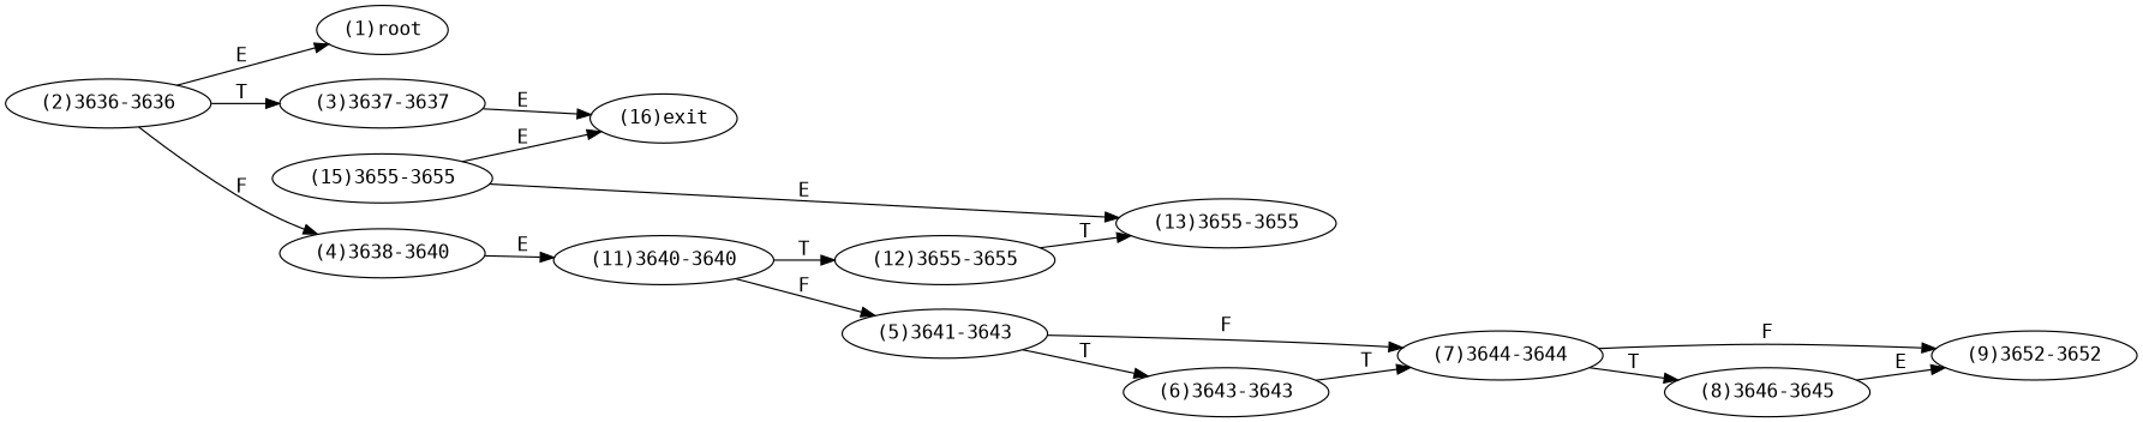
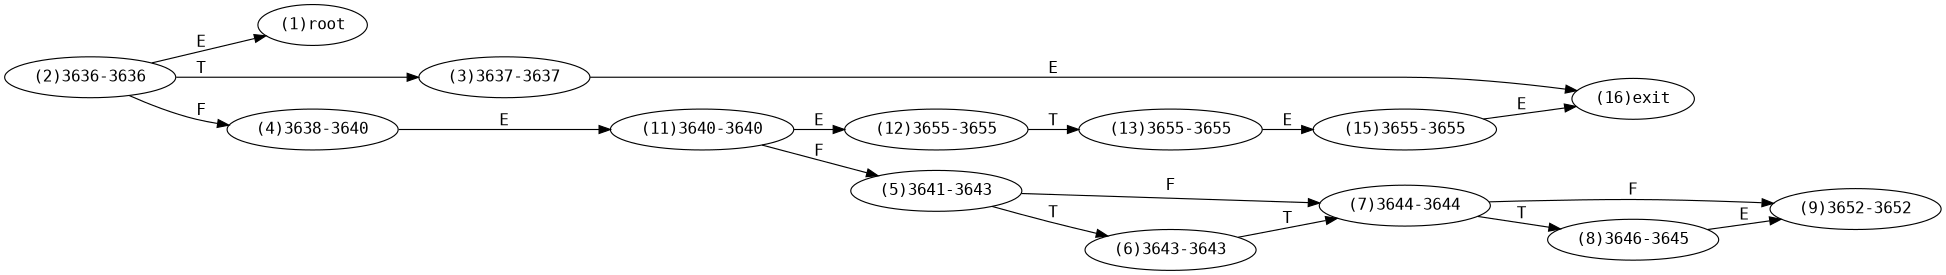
  digraph {
    fontname="DejaVu Sans Mono"
    rankdir=LR
    node [fontname="DejaVu Sans Mono"]
    edge [fontname="DejaVu Sans Mono"]
    n1 [label="(1)root"]
    n2 [label="(2)3636-3636"]
    n3 [label="(3)3637-3637"]
    n4 [label="(4)3638-3640"]
    n5 [label="(16)exit"]
    n6 [label="(11)3640-3640"]
    n7 [label="(5)3641-3643"]
    n8 [label="(12)3655-3655"]
    n9 [label="(6)3643-3643"]
    n10 [label="(7)3644-3644"]
    n11 [label="(8)3646-3645"]
    n12 [label="(9)3652-3652"]
    n13 [label="(13)3655-3655"]
    n14 [label="(15)3655-3655"]
    n2 -> n1 [label=E]
    n2 -> n3 [label=T]
    n2 -> n4 [label=F]
    n3 -> n5 [label=E]
    n4 -> n6 [label=E]
    n6 -> n7 [label=F]
-   n6 -> n8 [label=T]
+   n6 -> n8 [label=E]
    n7 -> n9 [label=T]
    n7 -> n10 [label=F]
    n8 -> n13 [label=T]
    n9 -> n10 [label=T]
    n10 -> n11 [label=T]
    n10 -> n12 [label=F]
    n11 -> n12 [label=E]
-   n14 -> n13 [label=E]
+   n13 -> n14 [label=E]
    n14 -> n5 [label=E]
  }
